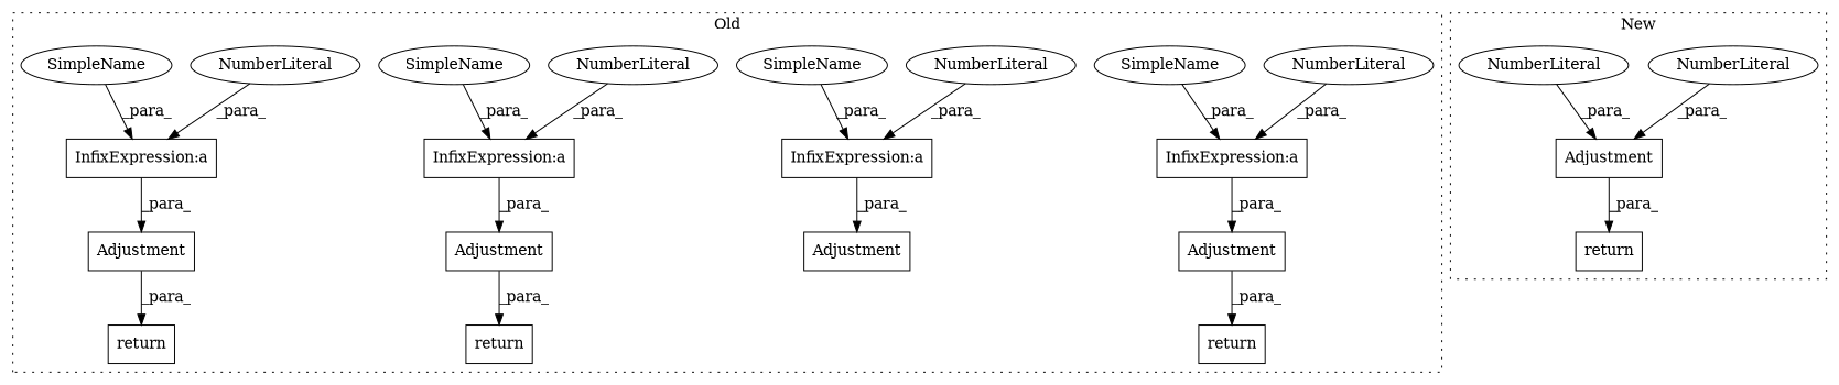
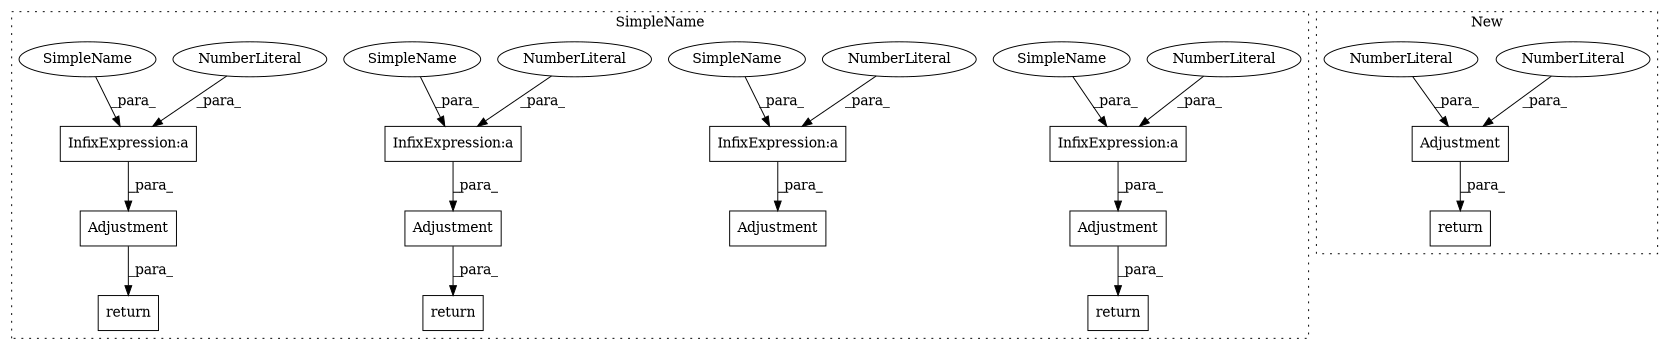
  digraph {
    node [a=34 l=3 shape=box]
    n1 [a=32 l="11,1" label=Adjustment s="16098,16153"]
    n2 [a=27 label="InfixExpression:a" s=16147]
    n3 [label=NumberLiteral s=16150 shape=ellipse]
    n4 [a=27 label="InfixExpression:a" s=15941]
    n5 [a=27 label="InfixExpression:a" s=15838]
    n6 [a=27 label="InfixExpression:a" s=16044]
    n7 [label=NumberLiteral s=15944 shape=ellipse]
    n8 [l=4 label=NumberLiteral s=15841 shape=ellipse]
    n9 [label=NumberLiteral s=16047 shape=ellipse]
    n10 [a=32 l="11,1" label=Adjustment s="15892,15947"]
    n11 [a=41 l=7 label=return s=15782]
    n12 [a=32 l="11,1" label=Adjustment s="15995,16050"]
    n13 [a=41 l=7 label=return s=15885]
    n14 [a=32 l="11,1" label=Adjustment s="15789,15845"]
    n15 [a=41 l=7 label=return s=15988]
    n16 [a=42 l=38 label=SimpleName s=16006 shape=ellipse]
    n17 [a=42 l=38 label=SimpleName s=15903 shape=ellipse]
    n18 [a=42 l=38 label=SimpleName s=15800 shape=ellipse]
    n19 [a=42 l=38 label=SimpleName s=16109 shape=ellipse]
    n20 [a=41 l=7 label=return s=15272]
    n21 [a=32 l="11,1" label=Adjustment s="15279,15293"]
    n22 [l=1 label=NumberLiteral s=15290 shape=ellipse]
    n23 [l=1 label=NumberLiteral s=15292 shape=ellipse]
    subgraph cluster_1 {
-     label=Old
+     label=SimpleName
      style=dotted
      n1
      n2
      n3
      n4
      n5
      n6
      n7
      n8
      n9
      n10
      n11
      n12
      n13
      n14
      n15
      n16
      n17
      n18
      n19
    }
    subgraph cluster_2 {
      label=New
      style=dotted
      n20
      n21
      n22
      n23
    }
    n2 -> n1 [label=_para_]
    n3 -> n2 [label=_para_]
    n4 -> n10 [label=_para_]
    n5 -> n14 [label=_para_]
    n6 -> n12 [label=_para_]
    n7 -> n4 [label=_para_]
    n8 -> n5 [label=_para_]
    n9 -> n6 [label=_para_]
    n10 -> n13 [label=_para_]
    n12 -> n15 [label=_para_]
    n14 -> n11 [label=_para_]
    n16 -> n6 [label=_para_]
    n17 -> n4 [label=_para_]
    n18 -> n5 [label=_para_]
    n19 -> n2 [label=_para_]
    n21 -> n20 [label=_para_]
    n22 -> n21 [label=_para_]
    n23 -> n21 [label=_para_]
  }
